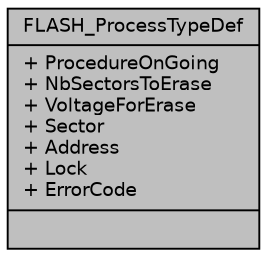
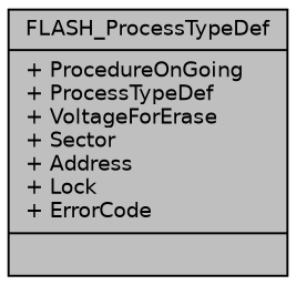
  digraph {
    fontname="DejaVu Sans"
-   n1 [color=black fillcolor=grey75 fontcolor=black fontname="DejaVu Sans" fontsize=10 height=0.2 label="{FLASH_ProcessTypeDef\n|+ ProcedureOnGoing\l+ NbSectorsToErase\l+ VoltageForErase\l+ Sector\l+ Address\l+ Lock\l+ ErrorCode\l|}" shape=record style=filled width=0.4]
+   n1 [color=black fillcolor=grey75 fontcolor=black fontname="DejaVu Sans" fontsize=10 height=0.2 label="{FLASH_ProcessTypeDef\n|+ ProcedureOnGoing\l+ ProcessTypeDef\l+ VoltageForErase\l+ Sector\l+ Address\l+ Lock\l+ ErrorCode\l|}" shape=record style=filled width=0.4]
  }
